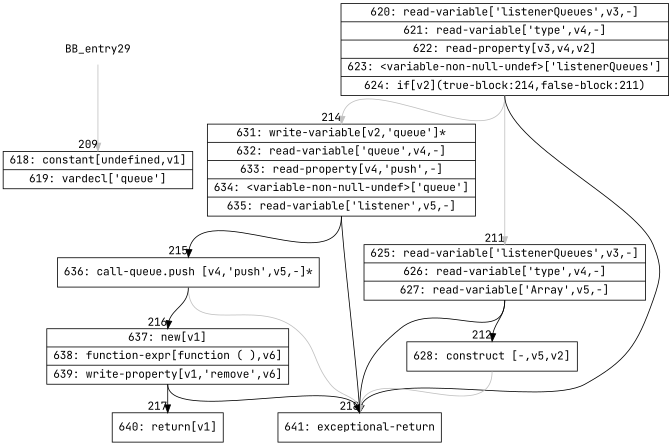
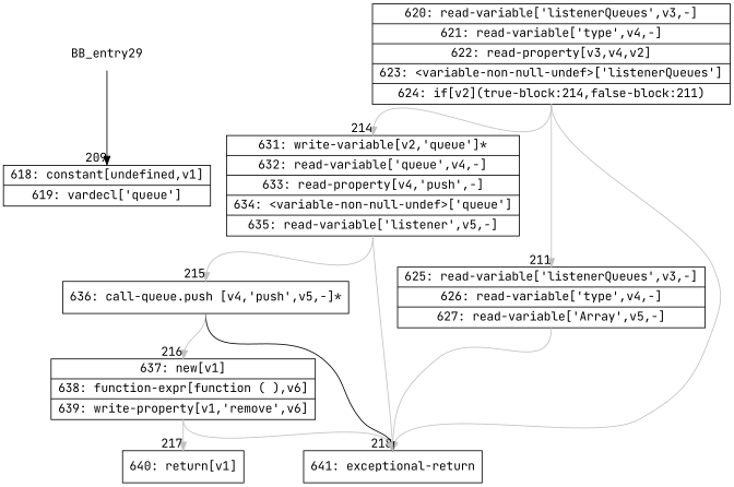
  digraph {
    fontname="JetBrains Mono"
    rankdir=TD
    node [fontname="JetBrains Mono" shape=record]
    edge [fontname="JetBrains Mono" headport=n tailport=s color=gray]
    n1 [label=BB_entry29 shape=none]
    n2 [label="{618: constant[undefined,v1]|619: vardecl['queue']}"]
    n3 [label="{620: read-variable['listenerQueues',v3,-]|621: read-variable['type',v4,-]|622: read-property[v3,v4,v2]|623: \<variable-non-null-undef\>['listenerQueues']|624: if[v2](true-block:214,false-block:211)}"]
    n4 [label="{631: write-variable[v2,'queue']*|632: read-variable['queue',v4,-]|633: read-property[v4,'push',-]|634: \<variable-non-null-undef\>['queue']|635: read-variable['listener',v5,-]}"]
    n5 [label="{625: read-variable['listenerQueues',v3,-]|626: read-variable['type',v4,-]|627: read-variable['Array',v5,-]}"]
    n6 [label="{641: exceptional-return}"]
    n7 [label="{636: call-queue.push [v4,'push',v5,-]*}"]
-   n8 [label="{628: construct [-,v5,v2]}"]
    n9 [label="{637: new[v1]|638: function-expr[function ( ),v6]|639: write-property[v1,'remove',v6]}"]
    n10 [label="{640: return[v1]}"]
-   n1 -> n2 [headlabel="    209"]
+   n1 -> n2 [headlabel="    209" color=""]
    n3 -> n4 [headlabel="      214"]
    n3 -> n5 [headlabel="      211"]
-   n3 -> n6 [color=black headlabel="      218"]
-   n4 -> n6 [color=black]
-   n4 -> n7 [headlabel="      215" color=""]
-   n5 -> n6 [color=black]
-   n5 -> n8 [headlabel="      212" color=""]
-   n7 -> n6
-   n7 -> n9 [headlabel="      216" color=""]
-   n8 -> n6
-   n9 -> n6 [color=black]
-   n9 -> n10 [headlabel="      217" color=""]
+   n3 -> n6 [headlabel="      218"]
+   n4 -> n6
+   n4 -> n7 [headlabel="      215"]
+   n5 -> n6
+   n7 -> n6 [color=black]
+   n7 -> n9 [headlabel="      216"]
+   n9 -> n6
+   n9 -> n10 [headlabel="      217"]
  }
